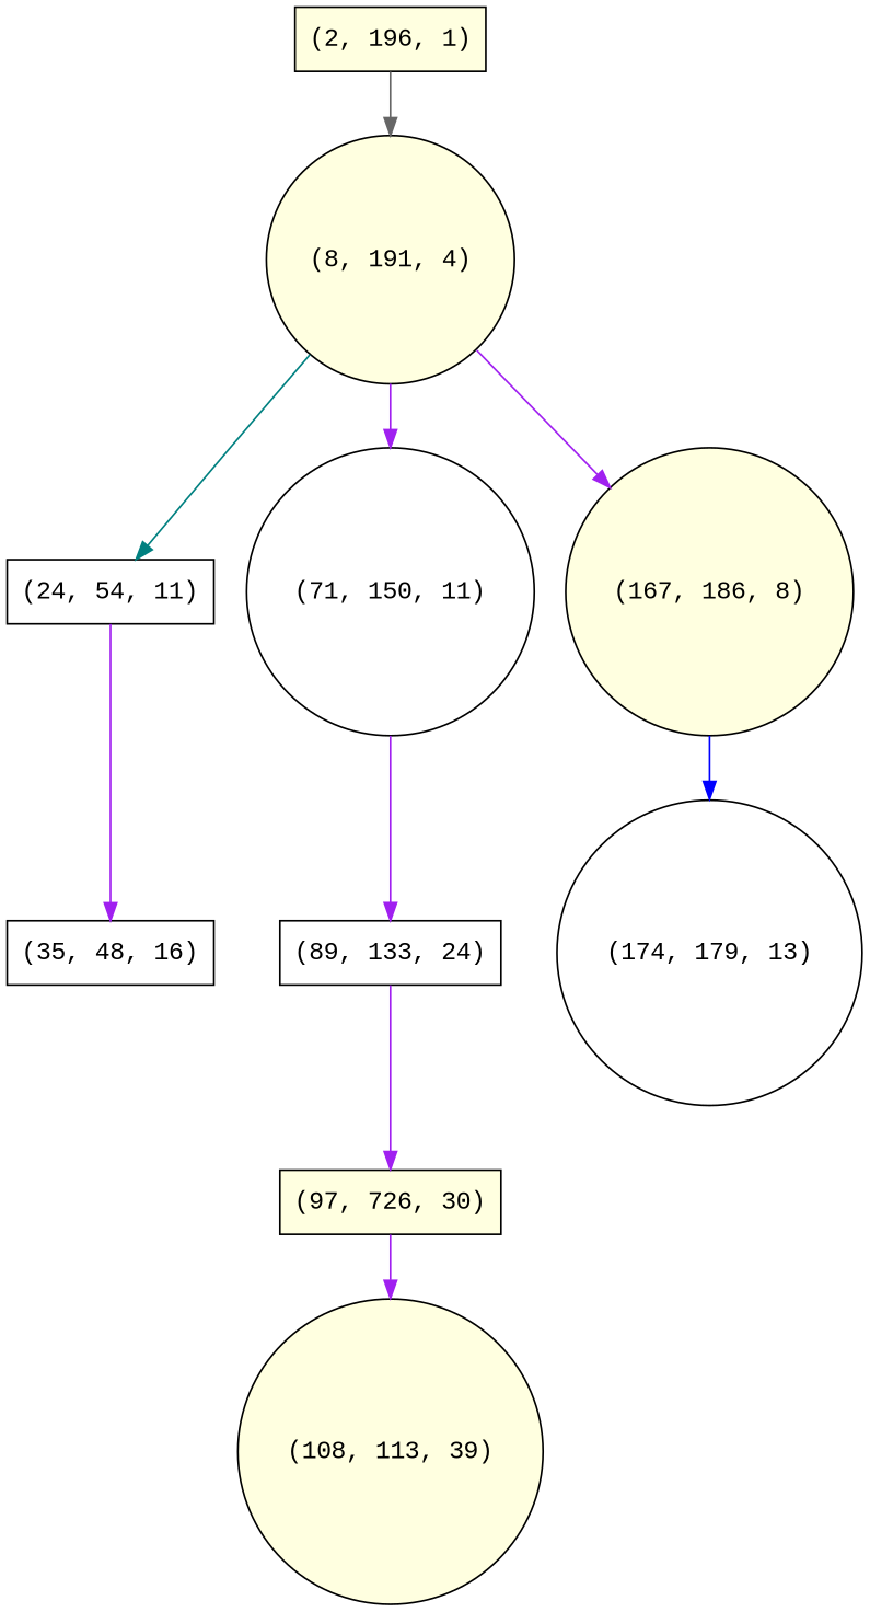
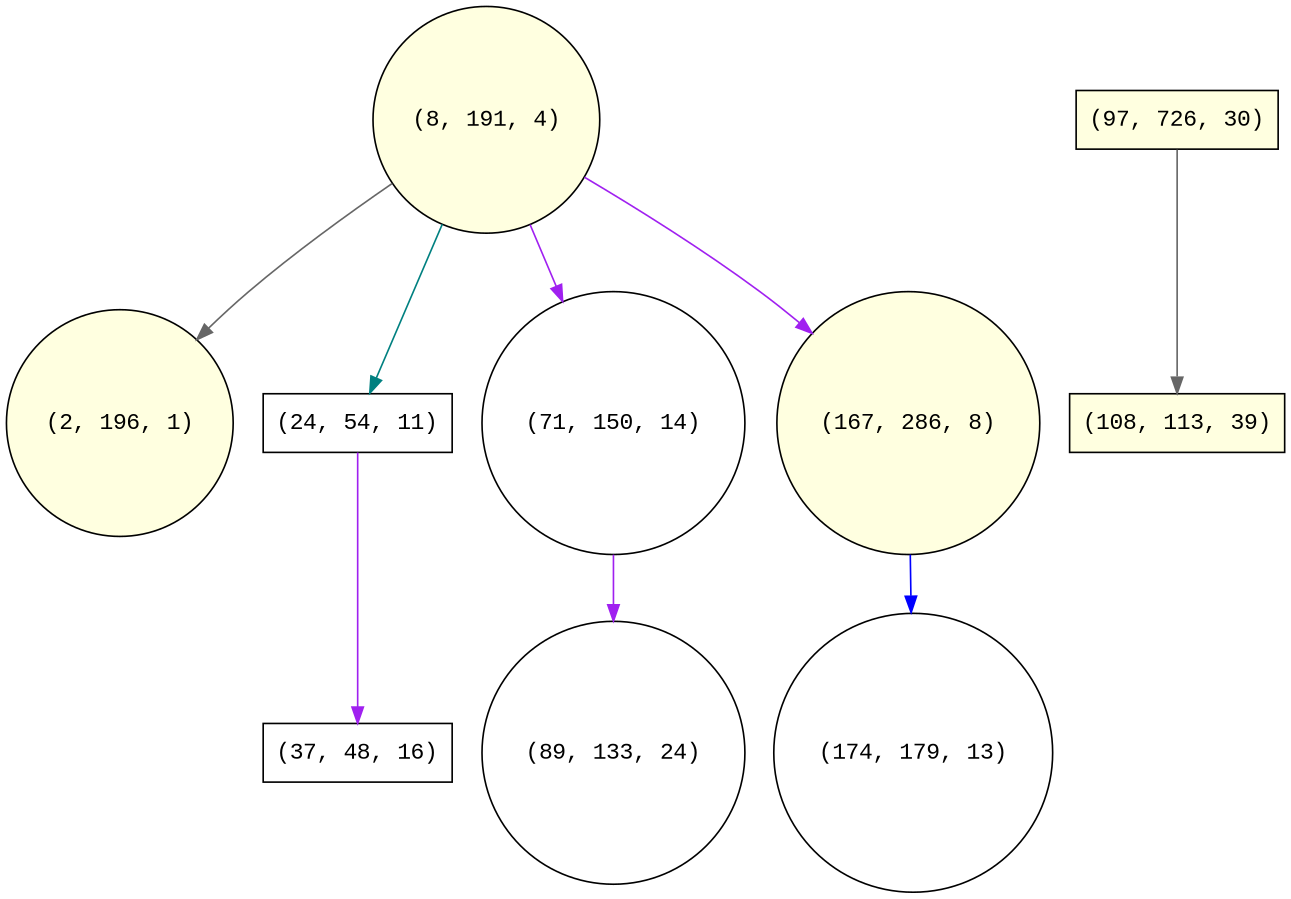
  digraph {
    fontname="Liberation Mono"
    node [fillcolor=lightyellow fontname="Liberation Mono" shape=circle style=filled]
    edge [color=purple fontname="Liberation Mono"]
    n1 [label="(8, 191, 4)"]
-   "(2, 196, 1)" [shape=box]
+   "(2, 196, 1)"
    "(24, 54, 11)" [fillcolor=white shape=box]
-   "(71, 150, 11)" [fillcolor=white]
-   "(167, 186, 8)"
-   "(35, 48, 16)" [fillcolor=white shape=box]
-   "(89, 133, 24)" [fillcolor=white shape=box]
+   "(71, 150, 11)" [fillcolor=white label="(71, 150, 14)"]
+   "(167, 186, 8)" [label="(167, 286, 8)"]
+   "(35, 48, 16)" [fillcolor=white shape=box label="(37, 48, 16)"]
+   "(89, 133, 24)" [fillcolor=white]
    "(174, 179, 13)" [fillcolor=white]
    n9 [label="(97, 726, 30)" shape=box]
-   "(108, 113, 39)"
+   "(108, 113, 39)" [shape=box]
    n1 -> "(24, 54, 11)" [color=teal]
    n1 -> "(71, 150, 11)"
    n1 -> "(167, 186, 8)"
-   "(2, 196, 1)" -> n1 [color=gray40]
+   n1 -> "(2, 196, 1)" [color=gray40]
    "(24, 54, 11)" -> "(35, 48, 16)"
    "(71, 150, 11)" -> "(89, 133, 24)"
    "(167, 186, 8)" -> "(174, 179, 13)" [color=blue]
-   "(89, 133, 24)" -> n9
-   n9 -> "(108, 113, 39)"
+   n9 -> "(108, 113, 39)" [color=gray40]
  }
